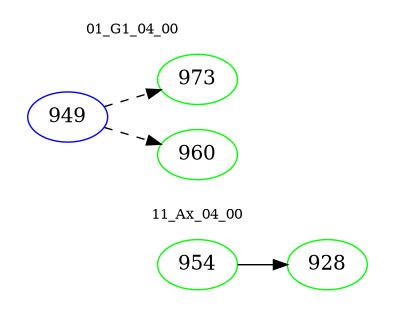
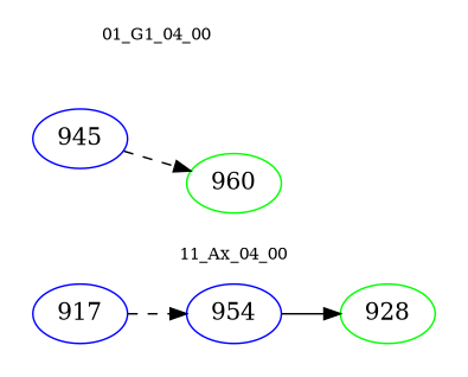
  digraph {
    rankdir=LR
    node [color=green]
    edge [color=black style=dashed]
+   n1 [color=blue label=917]
    n2 [label=928]
-   n3 [label=954]
-   n4 [color=blue label=949]
+   n3 [color=blue label=954]
+   n4 [color=blue label=945]
    n5 [label=960]
-   n6 [label=973]
    subgraph cluster_1 {
      color=white
      fontsize=10
      label="11_Ax_04_00"
+     n1
      n2
      n3
    }
    subgraph cluster_2 {
      color=white
      fontsize=10
      label="01_G1_04_00"
      n4
      n5
-     n6
    }
+   n1 -> n3
    n3 -> n2 [style=solid]
    n4 -> n5
-   n4 -> n6
  }
